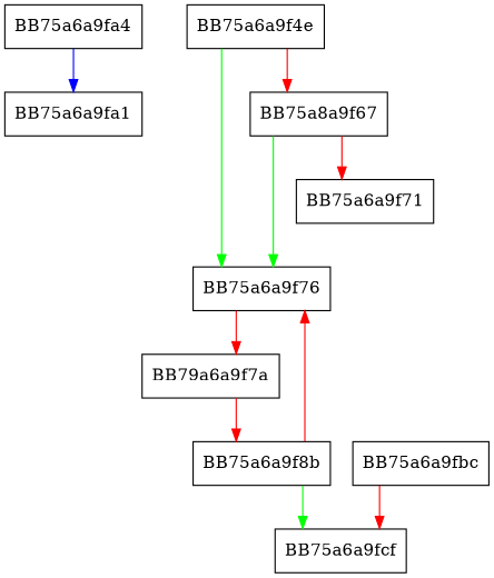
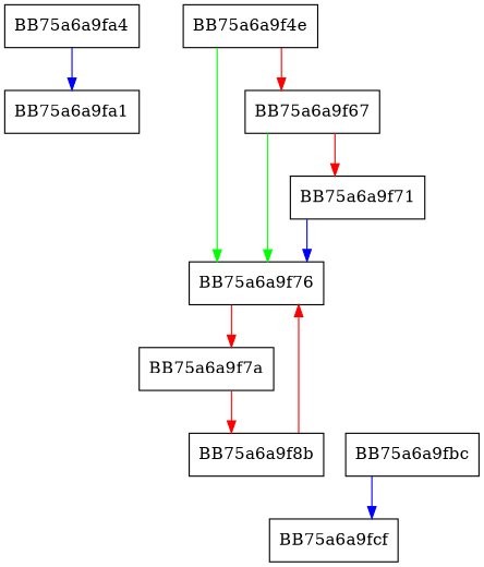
  digraph {
    splines=ortho
    node [shape=box]
    edge [color=red]
    BB75a6a9fa4
    BB75a6a9fa1
    BB75a6a9f4e
    BB75a6a9f76
-   BB75a6a9f67 [label=BB75a8a9f67]
-   BB75a6a9f7a [label=BB79a6a9f7a]
+   BB75a6a9f67
+   BB75a6a9f7a
    BB75a6a9f71
    BB75a6a9f8b
    BB75a6a9fcf
    BB75a6a9fbc
    BB75a6a9fa4 -> BB75a6a9fa1 [color=blue]
    BB75a6a9f4e -> BB75a6a9f76 [color=green]
    BB75a6a9f4e -> BB75a6a9f67
    BB75a6a9f76 -> BB75a6a9f7a
    BB75a6a9f67 -> BB75a6a9f76 [color=green]
    BB75a6a9f67 -> BB75a6a9f71
    BB75a6a9f7a -> BB75a6a9f8b
+   BB75a6a9f71 -> BB75a6a9f76 [color=blue]
    BB75a6a9f8b -> BB75a6a9f76
-   BB75a6a9f8b -> BB75a6a9fcf [color=green]
-   BB75a6a9fbc -> BB75a6a9fcf
+   BB75a6a9fbc -> BB75a6a9fcf [color=blue]
  }
